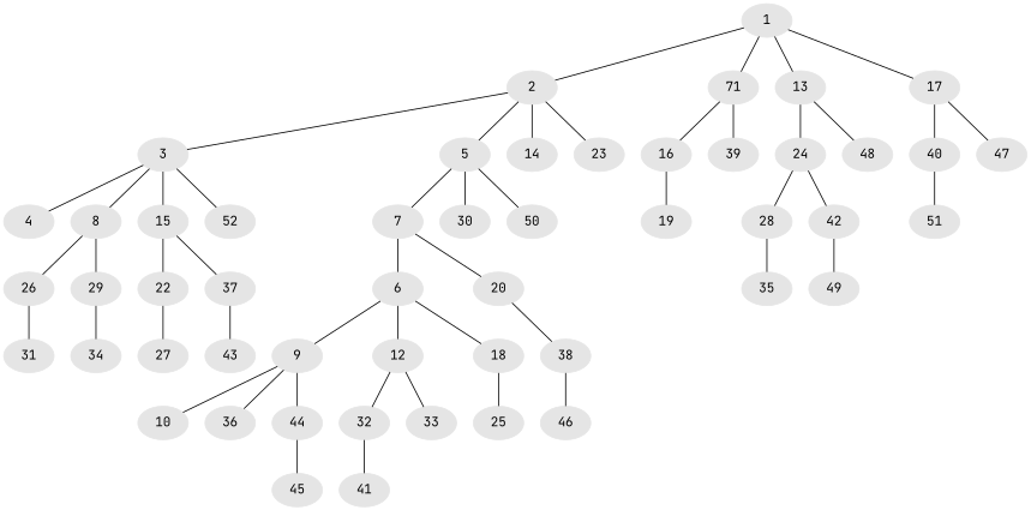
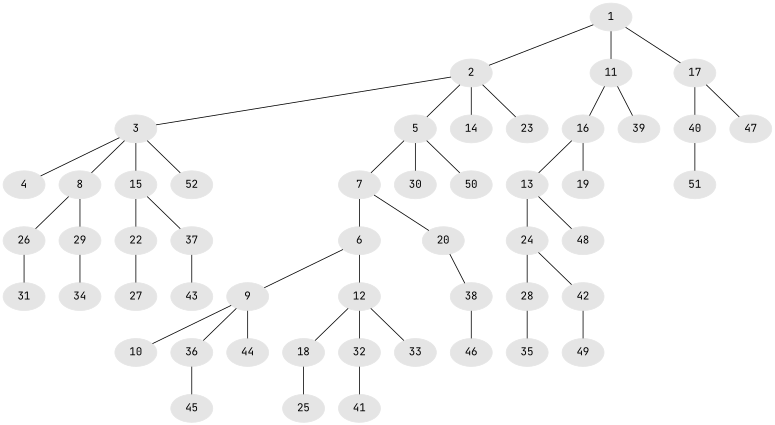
  graph {
    fontname="JetBrains Mono"
    node [color=gray90 fontname="JetBrains Mono" style=filled]
    edge [fontname="JetBrains Mono" weight=1.0]
    1
    2
-   11 [label=71]
+   11
    13
    17
    3
    5
    14
    23
    16
    39
    24
    48
    40
    47
    4
    8
    15
    52
    7
    30
    50
    26
    29
    22
    37
    6
    9
    12
    20
    10
    36
    44
    18
    32
    33
    38
    31
    34
    45
    19
    25
    41
    28
    42
    27
    43
    51
    46
    35
    49
    1 -- 2
    1 -- 11
-   1 -- 13
+   16 -- 13
    1 -- 17
    2 -- 3
    2 -- 5
    2 -- 14
    2 -- 23
    11 -- 16
    11 -- 39
    13 -- 24
    13 -- 48
    17 -- 40
    17 -- 47
    3 -- 4
    3 -- 8
    3 -- 15
    3 -- 52
    5 -- 7
    5 -- 30 [weight=2.0]
    5 -- 50
    16 -- 19 [weight=3.0]
    24 -- 28
    24 -- 42
    40 -- 51
    8 -- 26
    8 -- 29
    15 -- 22
    15 -- 37
    7 -- 6
    7 -- 20
    26 -- 31
    29 -- 34
    22 -- 27
    37 -- 43
    6 -- 9
    6 -- 12
    9 -- 10
    9 -- 36
    9 -- 44
-   6 -- 18
+   12 -- 18
    12 -- 32
    12 -- 33
    20 -- 38
-   44 -- 45
+   36 -- 45
    18 -- 25 [weight=3.0]
    32 -- 41
    38 -- 46
    28 -- 35
    42 -- 49
  }
